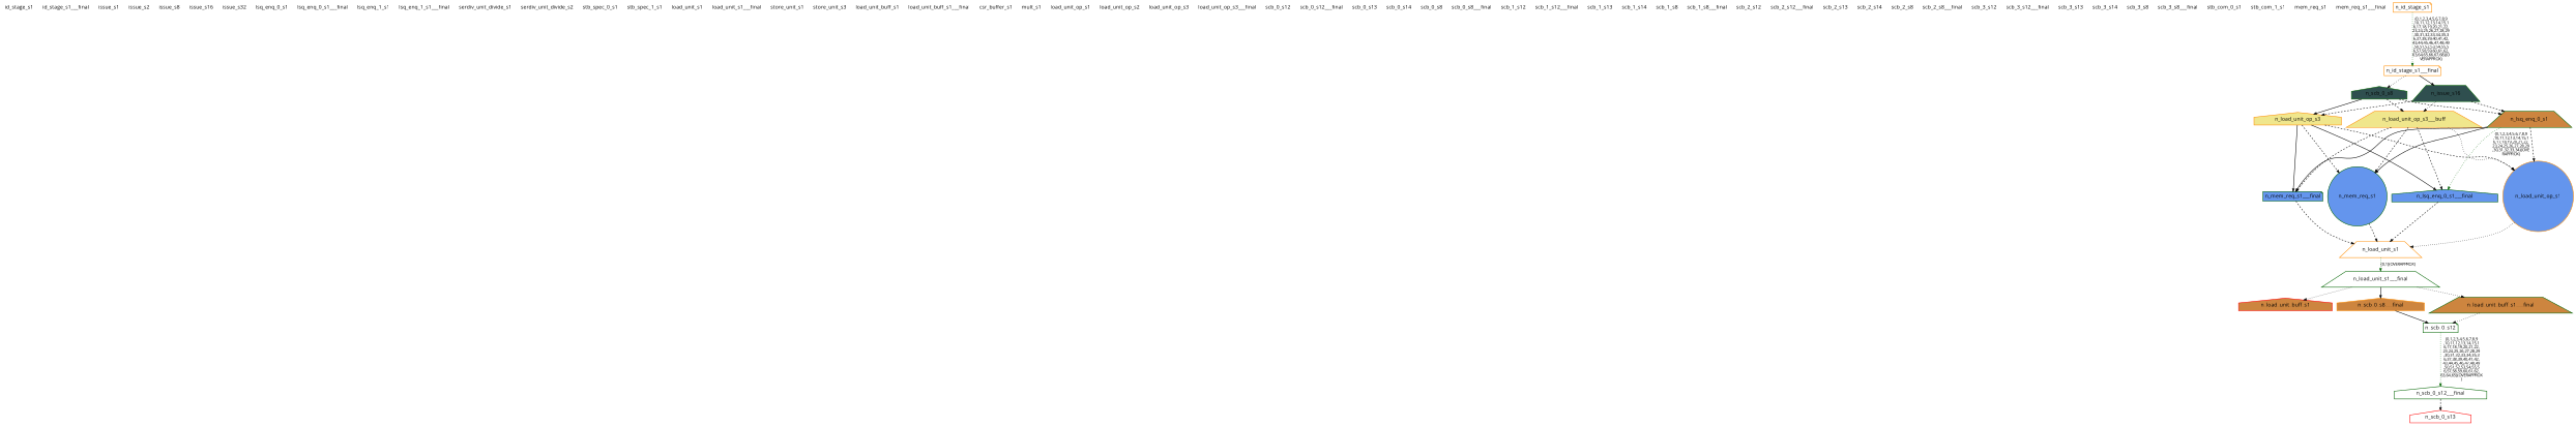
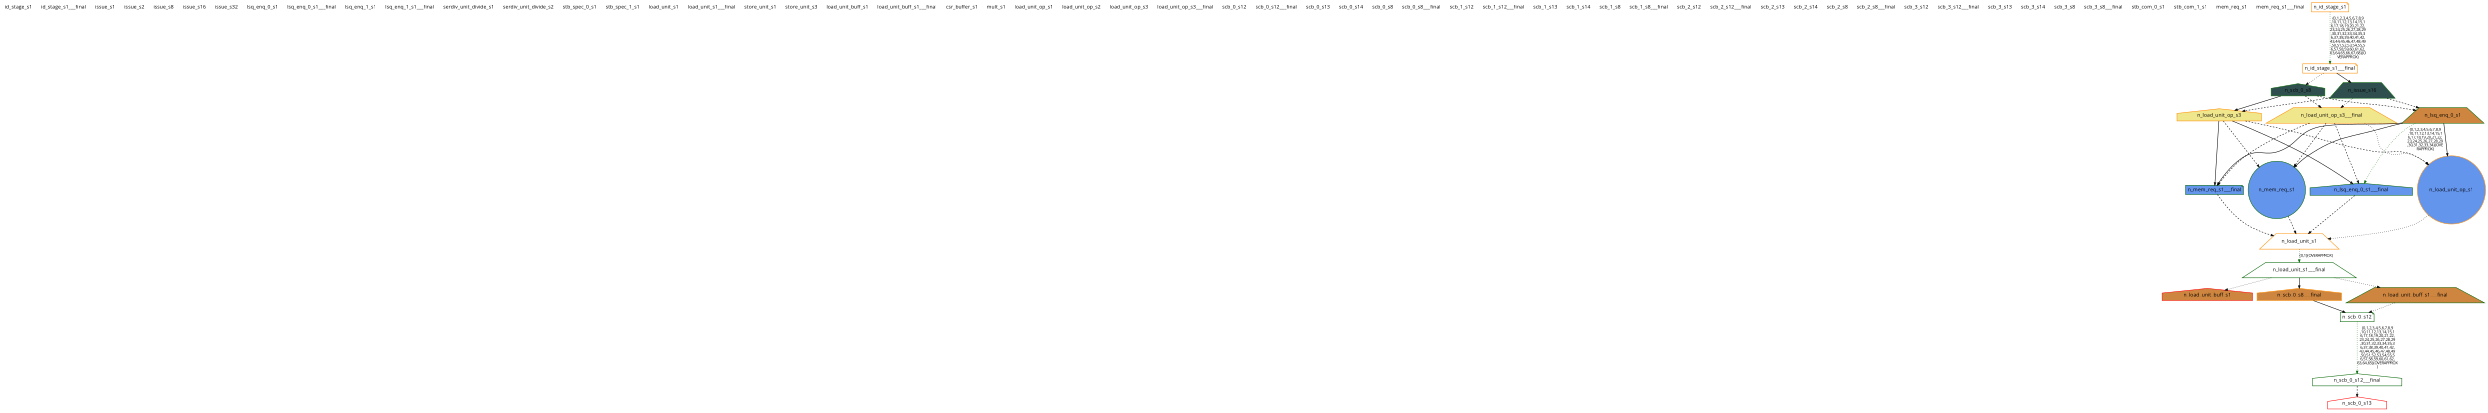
  digraph {
    fontname="Open Sans"
    splines=true
    node [color=darkgreen fontname="Open Sans" fontsize=20 penwidth=2 shape=none]
    edge [color=black fontname="Open Sans" penwidth=2 style=dashed]
    n1 [color=darkorange label=id_stage_s1]
    n2 [label=id_stage_s1___final]
    n3 [label=issue_s1]
    n4 [color=darkorange label=issue_s2]
    n5 [color=darkorange label=issue_s8]
    n6 [label=issue_s16]
    n7 [color=darkorange label=issue_s32]
    n8 [color=red label=lsq_enq_0_s1]
    n9 [color=red label=lsq_enq_0_s1___final]
    n10 [color=red label=lsq_enq_1_s1]
    n11 [label=lsq_enq_1_s1___final]
    n12 [color=darkorange label=serdiv_unit_divide_s1]
    n13 [label=serdiv_unit_divide_s2]
    n14 [color=red label=stb_spec_0_s1]
    n15 [color=darkorange label=stb_spec_1_s1]
    n16 [label=load_unit_s1]
    n17 [color=red label=load_unit_s1___final]
    n18 [color=darkorange label=store_unit_s1]
    n19 [color=red label=store_unit_s3]
    n20 [label=load_unit_buff_s1]
    n21 [label=load_unit_buff_s1___final]
    n22 [color=red label=csr_buffer_s1]
    n23 [color=darkorange label=mult_s1]
    n24 [color=red label=load_unit_op_s1]
    n25 [color=red label=load_unit_op_s2]
    n26 [label=load_unit_op_s3]
    n27 [color=darkorange label=load_unit_op_s3___final]
    n28 [label=scb_0_s12]
    n29 [color=darkorange label=scb_0_s12___final]
    n30 [color=red label=scb_0_s13]
    n31 [color=darkorange label=scb_0_s14]
    n32 [label=scb_0_s8]
    n33 [label=scb_0_s8___final]
    n34 [color=red label=scb_1_s12]
    n35 [color=darkorange label=scb_1_s12___final]
    n36 [color=darkorange label=scb_1_s13]
    n37 [color=red label=scb_1_s14]
    n38 [color=darkorange label=scb_1_s8]
    n39 [color=red label=scb_1_s8___final]
    n40 [color=red label=scb_2_s12]
    n41 [color=darkorange label=scb_2_s12___final]
    n42 [color=red label=scb_2_s13]
    n43 [label=scb_2_s14]
    n44 [color=red label=scb_2_s8]
    n45 [color=darkorange label=scb_2_s8___final]
    n46 [label=scb_3_s12]
    n47 [color=red label=scb_3_s12___final]
    n48 [label=scb_3_s13]
    n49 [color=red label=scb_3_s14]
    n50 [label=scb_3_s8]
    n51 [color=red label=scb_3_s8___final]
    n52 [label=stb_com_0_s1]
    n53 [color=darkorange label=stb_com_1_s1]
    n54 [color=darkorange label=mem_req_s1]
    n55 [color=red label=mem_req_s1___final]
    n_id_stage_s1 [color=darkorange shape=note]
    n_id_stage_s1___final [color=darkorange shape=note]
    n_issue_s16 [fillcolor="#2F4F4F" shape=trapezium style=filled]
    n_scb_0_s8 [fillcolor="#2F4F4F" shape=house style=filled]
    n_load_unit_op_s3 [color=darkorange fillcolor="#F0E68C" shape=house style=filled]
    n_lsq_enq_0_s1 [fillcolor="#CD853F" shape=trapezium style=filled]
-   n_load_unit_op_s3___final [color=darkorange fillcolor="#F0E68C" shape=trapezium style=filled label=n_load_unit_op_s3___buff]
+   n_load_unit_op_s3___final [color=darkorange fillcolor="#F0E68C" shape=trapezium style=filled]
    n_load_unit_op_s1 [color=darkorange fillcolor="#6495ED" shape=circle style=filled]
    n_mem_req_s1 [fillcolor="#6495ED" shape=circle style=filled]
    n_lsq_enq_0_s1___final [fillcolor="#6495ED" shape=house style=filled]
    n_mem_req_s1___final [fillcolor="#6495ED" shape=note style=filled]
    n_scb_0_s12 [shape=note]
    n_scb_0_s12___final [shape=house]
    n_scb_0_s13 [color=red shape=house]
    n_load_unit_s1 [color=darkorange shape=trapezium]
    n_load_unit_s1___final [shape=trapezium]
    n_load_unit_buff_s1 [color=red fillcolor="#CD853F" shape=house style=filled]
    n_scb_0_s8___final [color=darkorange fillcolor="#CD853F" shape=house style=filled]
    n_load_unit_buff_s1___final [fillcolor="#CD853F" shape=trapezium style=filled]
    n_id_stage_s1 -> n_id_stage_s1___final [color="#006400" label="{0,1,2,3,4,5,6,7,8,9\n,10,11,12,13,14,15,1\n6,17,18,19,20,21,22,\n23,24,25,26,27,28,29\n,30,31,32,33,34,35,3\n6,37,38,39,40,41,42,\n43,44,45,46,47,48,49\n,50,51,52,53,54,55,5\n6,57,58,59,60,61,62,\n63,64,65,66,67,68}(O\nVERAPPROX)" style=dotted]
    n_id_stage_s1___final -> n_issue_s16 [style=bold]
    n_id_stage_s1___final -> n_scb_0_s8 [style=dotted]
    n_issue_s16 -> n_load_unit_op_s3
    n_issue_s16 -> n_lsq_enq_0_s1
    n_issue_s16 -> n_load_unit_op_s3___final [style=dotted]
    n_scb_0_s8 -> n_load_unit_op_s3 [style=bold]
    n_scb_0_s8 -> n_lsq_enq_0_s1
    n_scb_0_s8 -> n_load_unit_op_s3___final
    n_load_unit_op_s3 -> n_load_unit_op_s1
    n_load_unit_op_s3 -> n_mem_req_s1
    n_load_unit_op_s3 -> n_lsq_enq_0_s1___final [style=bold]
    n_load_unit_op_s3 -> n_mem_req_s1___final [style=bold]
-   n_lsq_enq_0_s1 -> n_load_unit_op_s1
+   n_lsq_enq_0_s1 -> n_load_unit_op_s1 [style=bold]
    n_lsq_enq_0_s1 -> n_mem_req_s1 [style=bold]
    n_lsq_enq_0_s1 -> n_lsq_enq_0_s1___final [color="#006400" label="{0,1,2,3,4,5,6,7,8,9\n,10,11,12,13,14,15,1\n6,17,18,19,20,21,22,\n23,24,25,26,27,28,29\n,30,31,32,33,34}(OVE\nRAPPROX)" style=dotted]
    n_lsq_enq_0_s1 -> n_mem_req_s1___final [style=bold]
    n_load_unit_op_s3___final -> n_load_unit_op_s1 [style=dotted]
    n_load_unit_op_s3___final -> n_mem_req_s1
    n_load_unit_op_s3___final -> n_lsq_enq_0_s1___final
    n_load_unit_op_s3___final -> n_mem_req_s1___final
    n_load_unit_op_s1 -> n_load_unit_s1 [style=dotted]
    n_mem_req_s1 -> n_load_unit_s1
    n_lsq_enq_0_s1___final -> n_load_unit_s1
    n_mem_req_s1___final -> n_load_unit_s1
    n_scb_0_s12 -> n_scb_0_s12___final [color="#006400" label="{0,1,2,3,4,5,6,7,8,9\n,10,11,12,13,14,15,1\n6,17,18,19,20,21,22,\n23,24,25,26,27,28,29\n,30,31,32,33,34,35,3\n6,37,38,39,40,41,42,\n43,44,45,46,47,48,49\n,50,51,52,53,54,55,5\n6,57,58,59,60,61,62,\n63,64,65}(OVERAPPROX\n)" style=dotted]
    n_scb_0_s12___final -> n_scb_0_s13
    n_load_unit_s1 -> n_load_unit_s1___final [color="#006400" label="{0,1}(OVERAPPROX)" style=dotted]
    n_load_unit_s1___final -> n_load_unit_buff_s1 [style=dotted]
    n_load_unit_s1___final -> n_scb_0_s8___final [style=bold]
    n_load_unit_s1___final -> n_load_unit_buff_s1___final [style=dotted]
    n_scb_0_s8___final -> n_scb_0_s12 [style=bold]
    n_load_unit_buff_s1___final -> n_scb_0_s12 [style=dotted]
  }
